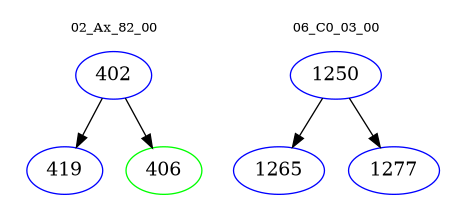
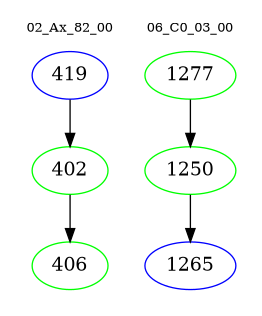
  digraph {
    node [color=blue]
    edge [color=black]
-   n1 [label=402]
+   n1 [color=green label=402]
    n2 [label=419]
    n3 [color=green label=406]
-   n4 [label=1250]
+   n4 [color=green label=1250]
    n5 [label=1265]
-   n6 [label=1277]
+   n6 [color=green label=1277]
    subgraph cluster_1 {
      color=white
      fontsize=10
      label="02_Ax_82_00"
      n1
      n2
      n3
    }
    subgraph cluster_2 {
      color=white
      fontsize=10
      label="06_C0_03_00"
      n4
      n5
      n6
    }
-   n1 -> n2
+   n2 -> n1
    n1 -> n3
    n4 -> n5
-   n4 -> n6
+   n6 -> n4
  }
